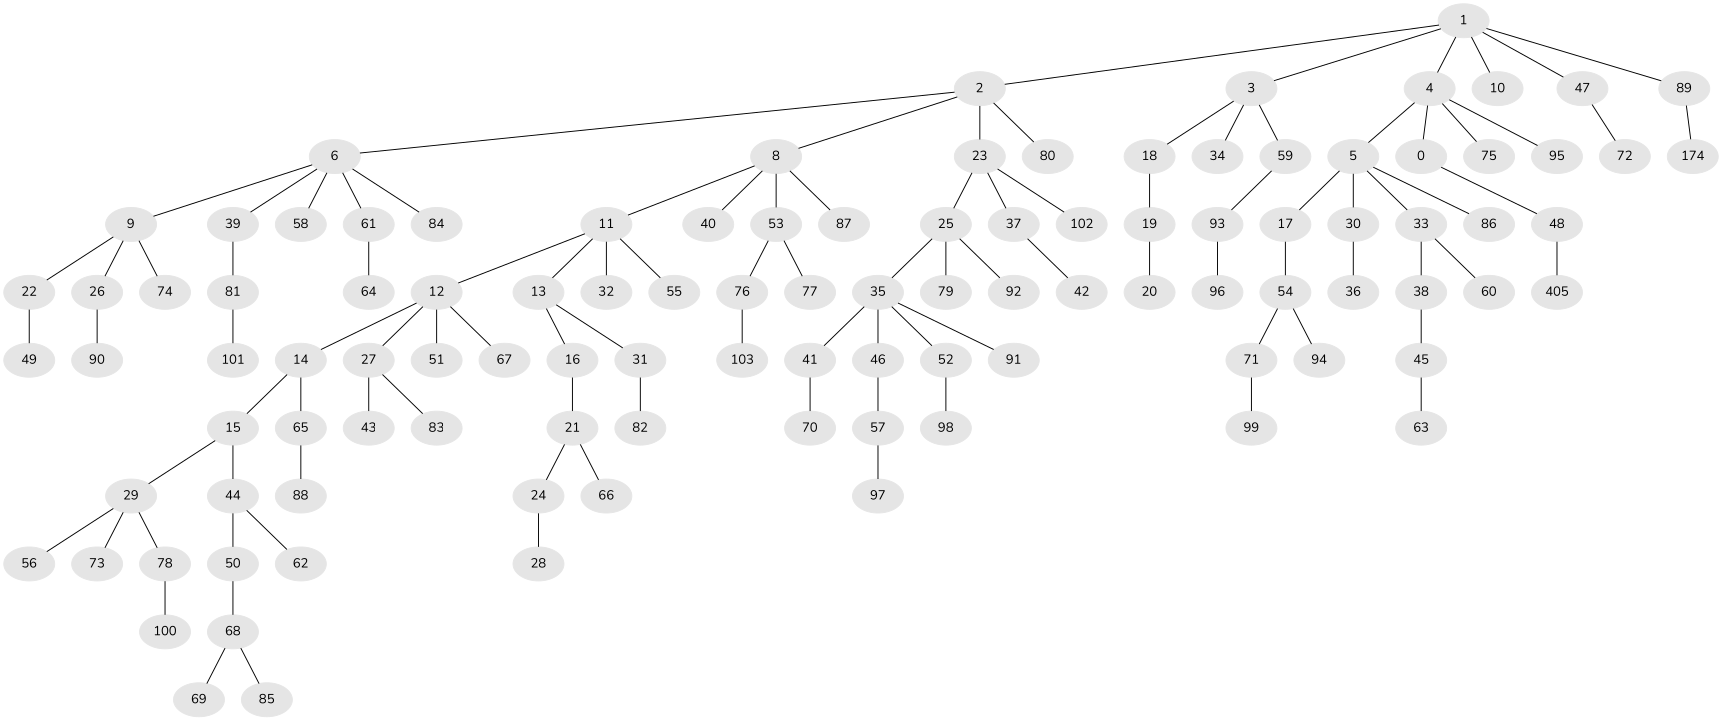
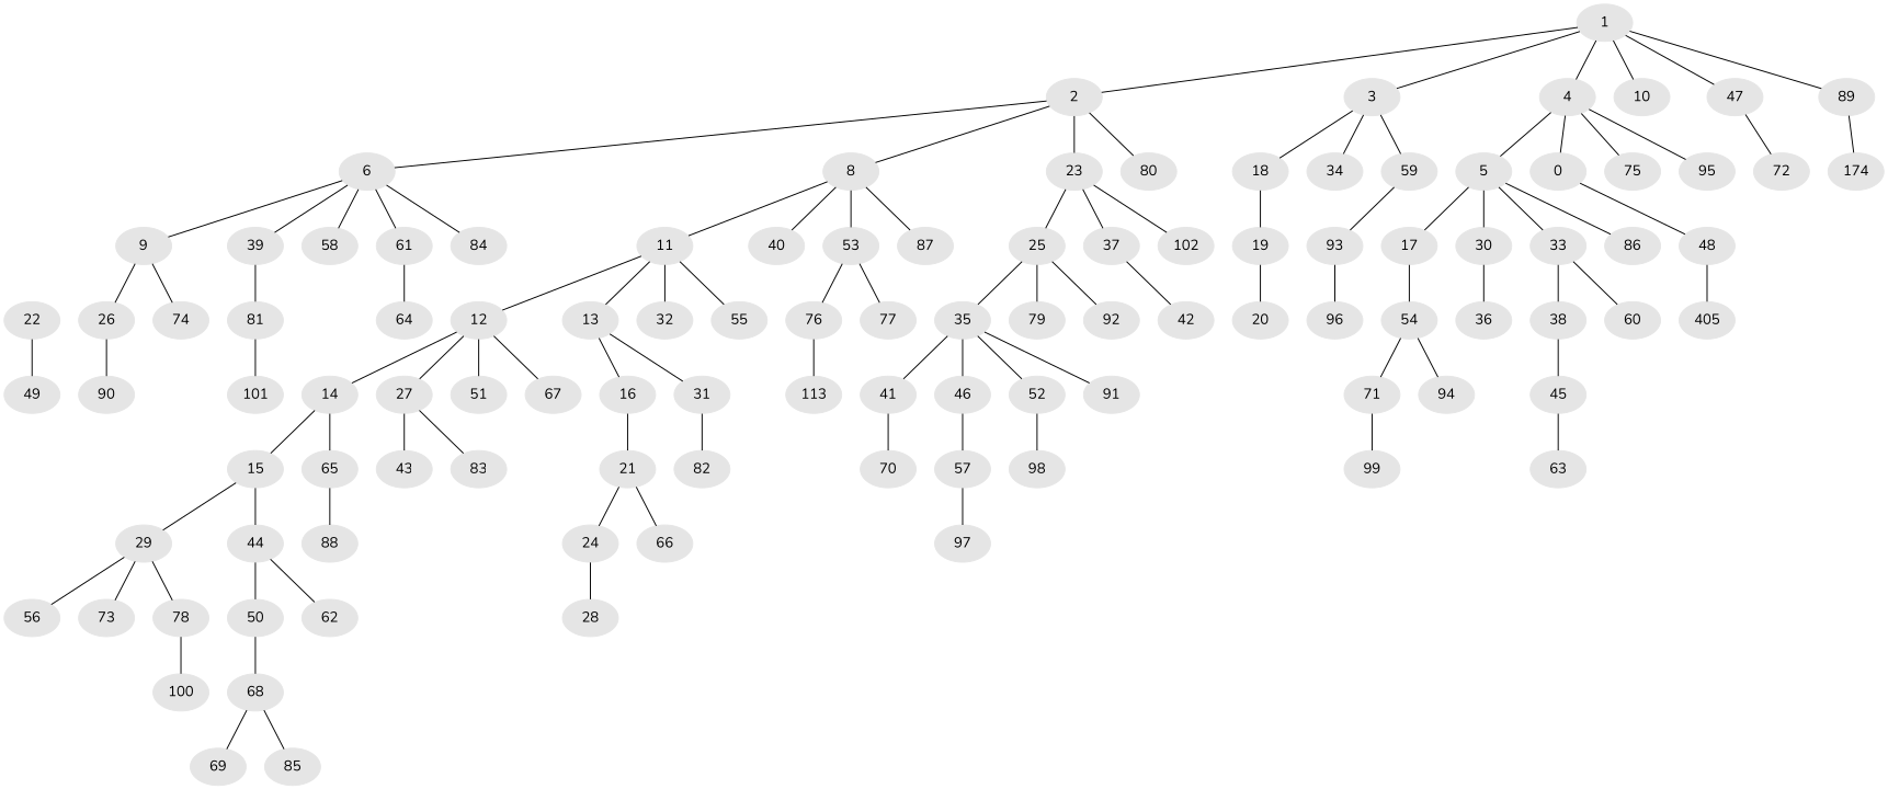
  graph {
    fontname=Nunito
    node [color=gray90 fontname=Nunito style=filled]
    edge [fontname=Nunito]
    1
    2
    3
    4
    10
    47
    89
    6
    8
    23
    80
    18
    34
    59
    5
    n16 [label=0]
    75
    95
    72
    n20 [label=174]
    9
    39
    58
    61
    84
    11
    40
    53
    87
    25
    37
    102
    19
    93
    17
    30
    33
    86
    48
    54
    36
    38
    60
    22
    26
    74
    81
    64
    n49 [label=405]
    12
    13
    32
    55
    76
    77
    49
    90
    14
    27
    51
    67
    16
    31
    15
    65
    43
    83
    21
    82
    29
    44
    88
    56
    73
    78
    50
    62
    24
    66
    71
    94
    20
    28
    35
    79
    92
    42
    41
    46
    52
    91
    100
    45
    70
    57
    98
    63
    101
    68
    97
    69
    85
-   103
+   103 [label=113]
    99
    96
    1 -- 2
    1 -- 3
    1 -- 4
    1 -- 10
    1 -- 47
    1 -- 89
    2 -- 6
    2 -- 8
    2 -- 23
    2 -- 80
    3 -- 18
    3 -- 34
    3 -- 59
    4 -- 5
    4 -- n16
    4 -- 75
    4 -- 95
    47 -- 72
    89 -- n20
    6 -- 9
    6 -- 39
    6 -- 58
    6 -- 61
    6 -- 84
    8 -- 11
    8 -- 40
    8 -- 53
    8 -- 87
    23 -- 25
    23 -- 37
    23 -- 102
    18 -- 19
    59 -- 93
    5 -- 17
    5 -- 30
    5 -- 33
    5 -- 86
    n16 -- 48
-   9 -- 22
    9 -- 26
    9 -- 74
    39 -- 81
    61 -- 64
    11 -- 12
    11 -- 13
    11 -- 32
    11 -- 55
    53 -- 76
    53 -- 77
    25 -- 35
    25 -- 79
    25 -- 92
    37 -- 42
    19 -- 20
    93 -- 96
    17 -- 54
    30 -- 36
    33 -- 38
    33 -- 60
    48 -- n49
    54 -- 71
    54 -- 94
    38 -- 45
    22 -- 49
    26 -- 90
    81 -- 101
    12 -- 14
    12 -- 27
    12 -- 51
    12 -- 67
    13 -- 16
    13 -- 31
    76 -- 103
    14 -- 15
    14 -- 65
    27 -- 43
    27 -- 83
    16 -- 21
    31 -- 82
    15 -- 29
    15 -- 44
    65 -- 88
    21 -- 24
    21 -- 66
    29 -- 56
    29 -- 73
    29 -- 78
    44 -- 50
    44 -- 62
    78 -- 100
    50 -- 68
    24 -- 28
    71 -- 99
    35 -- 41
    35 -- 46
    35 -- 52
    35 -- 91
    41 -- 70
    46 -- 57
    52 -- 98
    45 -- 63
    57 -- 97
    68 -- 69
    68 -- 85
  }
